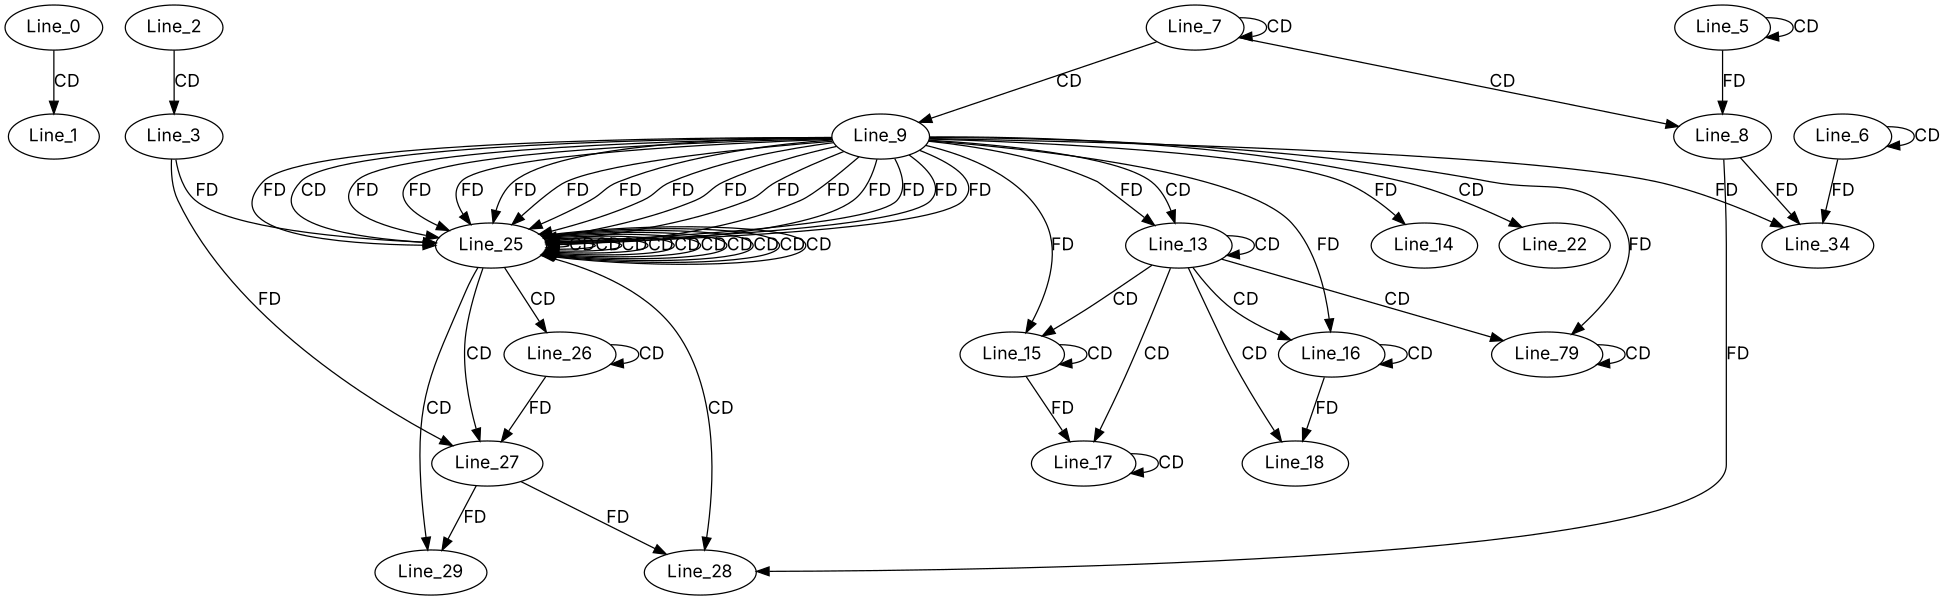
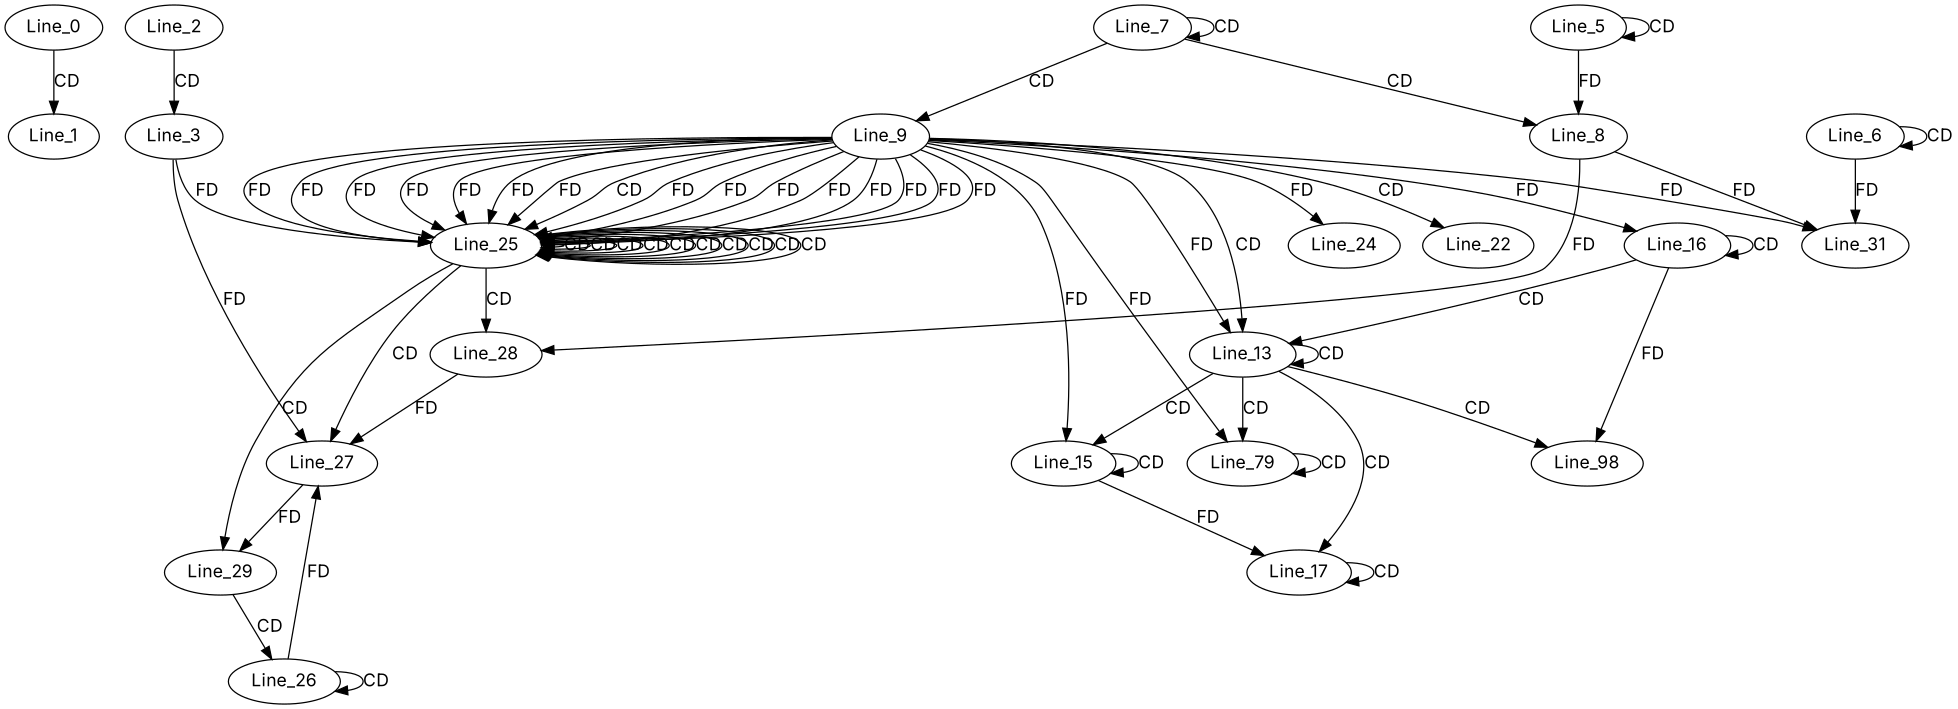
  digraph {
    fontname=Inter
    node [fontname=Inter]
    edge [fontname=Inter]
    Line_0
    Line_1
    Line_2
    Line_3
    Line_25
    Line_27
    Line_28
    Line_26
    Line_29
    Line_5
    Line_8
    Line_7
    Line_9
-   Line_34
+   Line_34 [label=Line_31]
    Line_6
    Line_13
-   Line_14
+   Line_14 [label=Line_24]
    Line_15
    Line_16
    n20 [label=Line_79]
    Line_22
    Line_17
-   Line_18
+   Line_18 [label=Line_98]
    Line_0 -> Line_1 [label=CD]
    Line_2 -> Line_3 [label=CD]
    Line_3 -> Line_25 [label=FD]
    Line_3 -> Line_27 [label=FD]
    Line_25 -> Line_25 [label=CD]
    Line_25 -> Line_25 [label=CD]
    Line_25 -> Line_25 [label=CD]
    Line_25 -> Line_25 [label=CD]
    Line_25 -> Line_25 [label=CD]
    Line_25 -> Line_25 [label=CD]
    Line_25 -> Line_25 [label=CD]
    Line_25 -> Line_25 [label=CD]
    Line_25 -> Line_25 [label=CD]
    Line_25 -> Line_25 [label=CD]
    Line_25 -> Line_27 [label=CD]
    Line_25 -> Line_28 [label=CD]
-   Line_25 -> Line_26 [label=CD]
+   Line_29 -> Line_26 [label=CD]
    Line_25 -> Line_29 [label=CD]
-   Line_27 -> Line_28 [label=FD]
+   Line_28 -> Line_27 [label=FD]
    Line_27 -> Line_29 [label=FD]
    Line_26 -> Line_27 [label=FD]
    Line_26 -> Line_26 [label=CD]
    Line_5 -> Line_5 [label=CD]
    Line_5 -> Line_8 [label=FD]
    Line_8 -> Line_28 [label=FD]
    Line_8 -> Line_34 [label=FD]
    Line_7 -> Line_8 [label=CD]
    Line_7 -> Line_7 [label=CD]
    Line_7 -> Line_9 [label=CD]
    Line_9 -> Line_25 [label=CD]
    Line_9 -> Line_25 [label=FD]
    Line_9 -> Line_25 [label=FD]
    Line_9 -> Line_25 [label=FD]
    Line_9 -> Line_25 [label=FD]
    Line_9 -> Line_25 [label=FD]
    Line_9 -> Line_25 [label=FD]
    Line_9 -> Line_25 [label=FD]
    Line_9 -> Line_25 [label=FD]
    Line_9 -> Line_25 [label=FD]
    Line_9 -> Line_25 [label=FD]
    Line_9 -> Line_25 [label=FD]
    Line_9 -> Line_25 [label=FD]
    Line_9 -> Line_25 [label=FD]
    Line_9 -> Line_25 [label=FD]
    Line_9 -> Line_25 [label=FD]
    Line_9 -> Line_34 [label=FD]
    Line_9 -> Line_13 [label=CD]
    Line_9 -> Line_13 [label=FD]
    Line_9 -> Line_14 [label=FD]
    Line_9 -> Line_15 [label=FD]
    Line_9 -> Line_16 [label=FD]
    Line_9 -> n20 [label=FD]
    Line_9 -> Line_22 [label=CD]
    Line_6 -> Line_34 [label=FD]
    Line_6 -> Line_6 [label=CD]
    Line_13 -> Line_13 [label=CD]
    Line_13 -> Line_15 [label=CD]
-   Line_13 -> Line_16 [label=CD]
+   Line_16 -> Line_13 [label=CD]
    Line_13 -> n20 [label=CD]
    Line_13 -> Line_17 [label=CD]
    Line_13 -> Line_18 [label=CD]
    Line_15 -> Line_15 [label=CD]
    Line_15 -> Line_17 [label=FD]
    Line_16 -> Line_16 [label=CD]
    Line_16 -> Line_18 [label=FD]
    n20 -> n20 [label=CD]
    Line_17 -> Line_17 [label=CD]
  }
